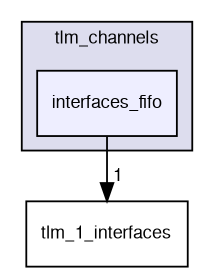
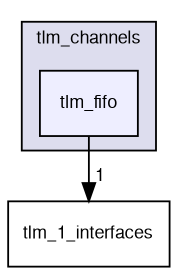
  digraph {
    compound=true
    node [fontname=FreeSans fontsize=10 shape=box]
-   n1 [fillcolor="#eeeeff" label=interfaces_fifo pencolor=black style=filled]
+   n1 [fillcolor="#eeeeff" label=tlm_fifo pencolor=black style=filled]
    n2 [label=tlm_1_interfaces]
    subgraph cluster_1 {
      bgcolor="#ddddee"
      fontname=FreeSans
      fontsize=10
      label=tlm_channels
      pencolor=black
      n1
    }
    n1 -> n2 [headlabel=1 labeldistance=1.5 labelfontname=FreeSans labelfontsize=10]
  }
